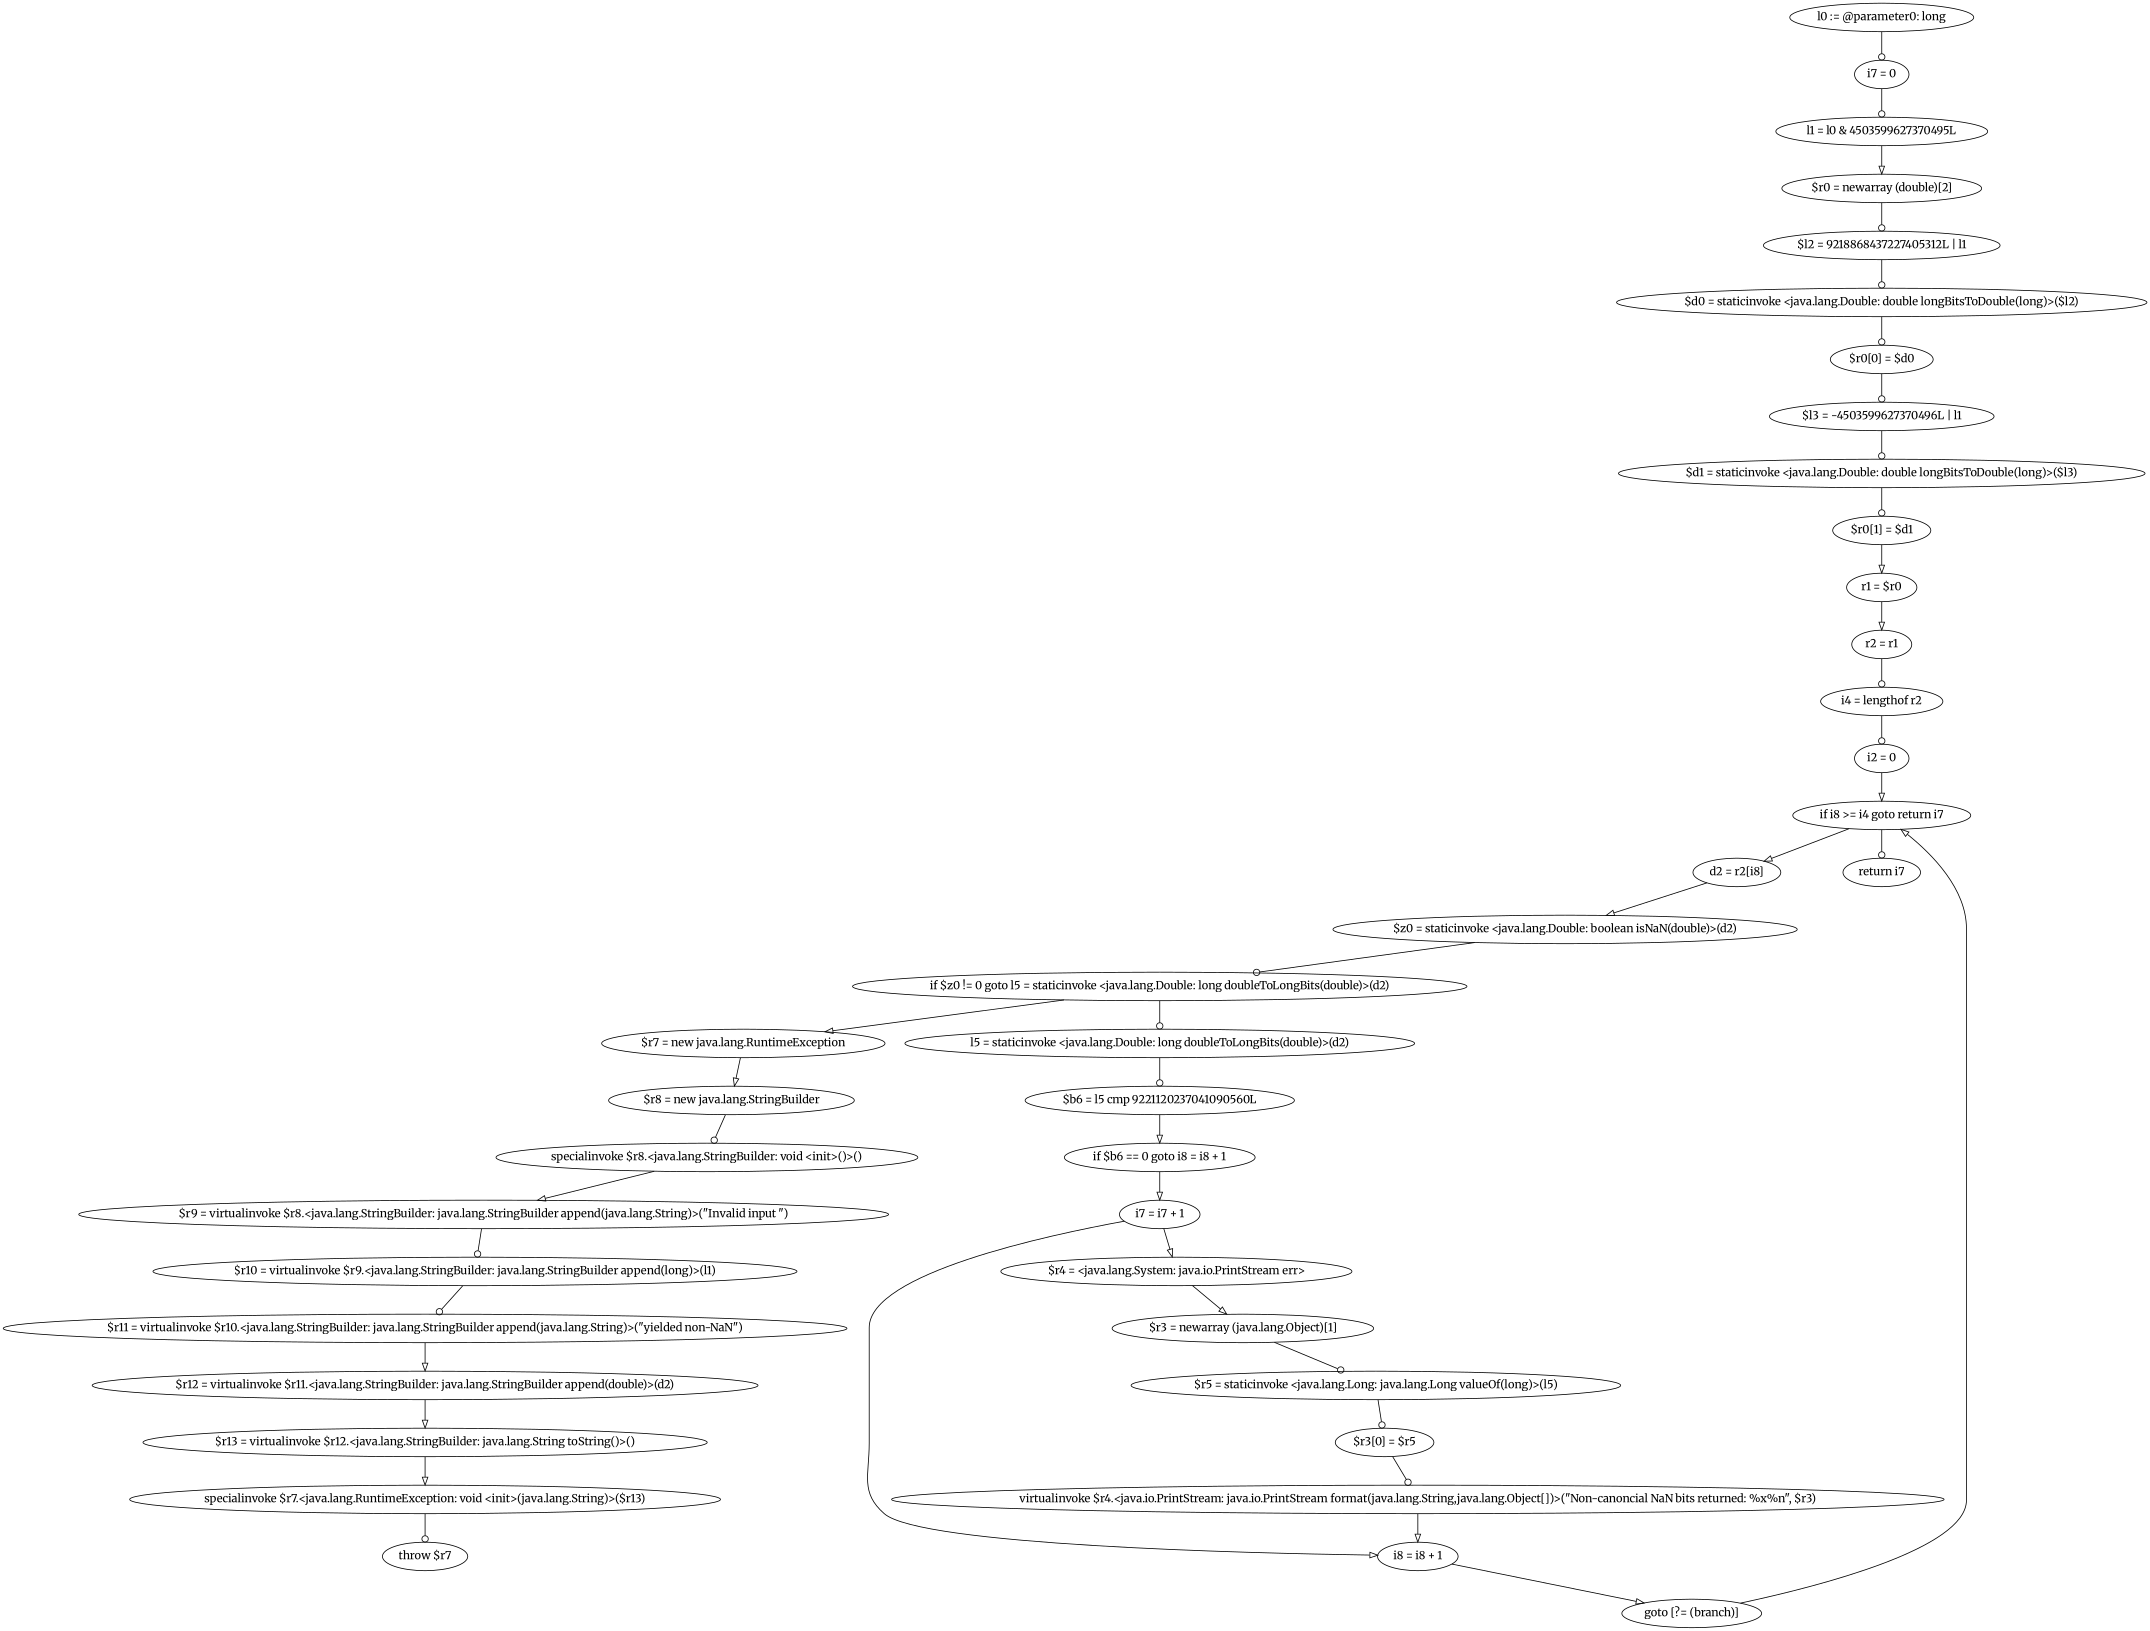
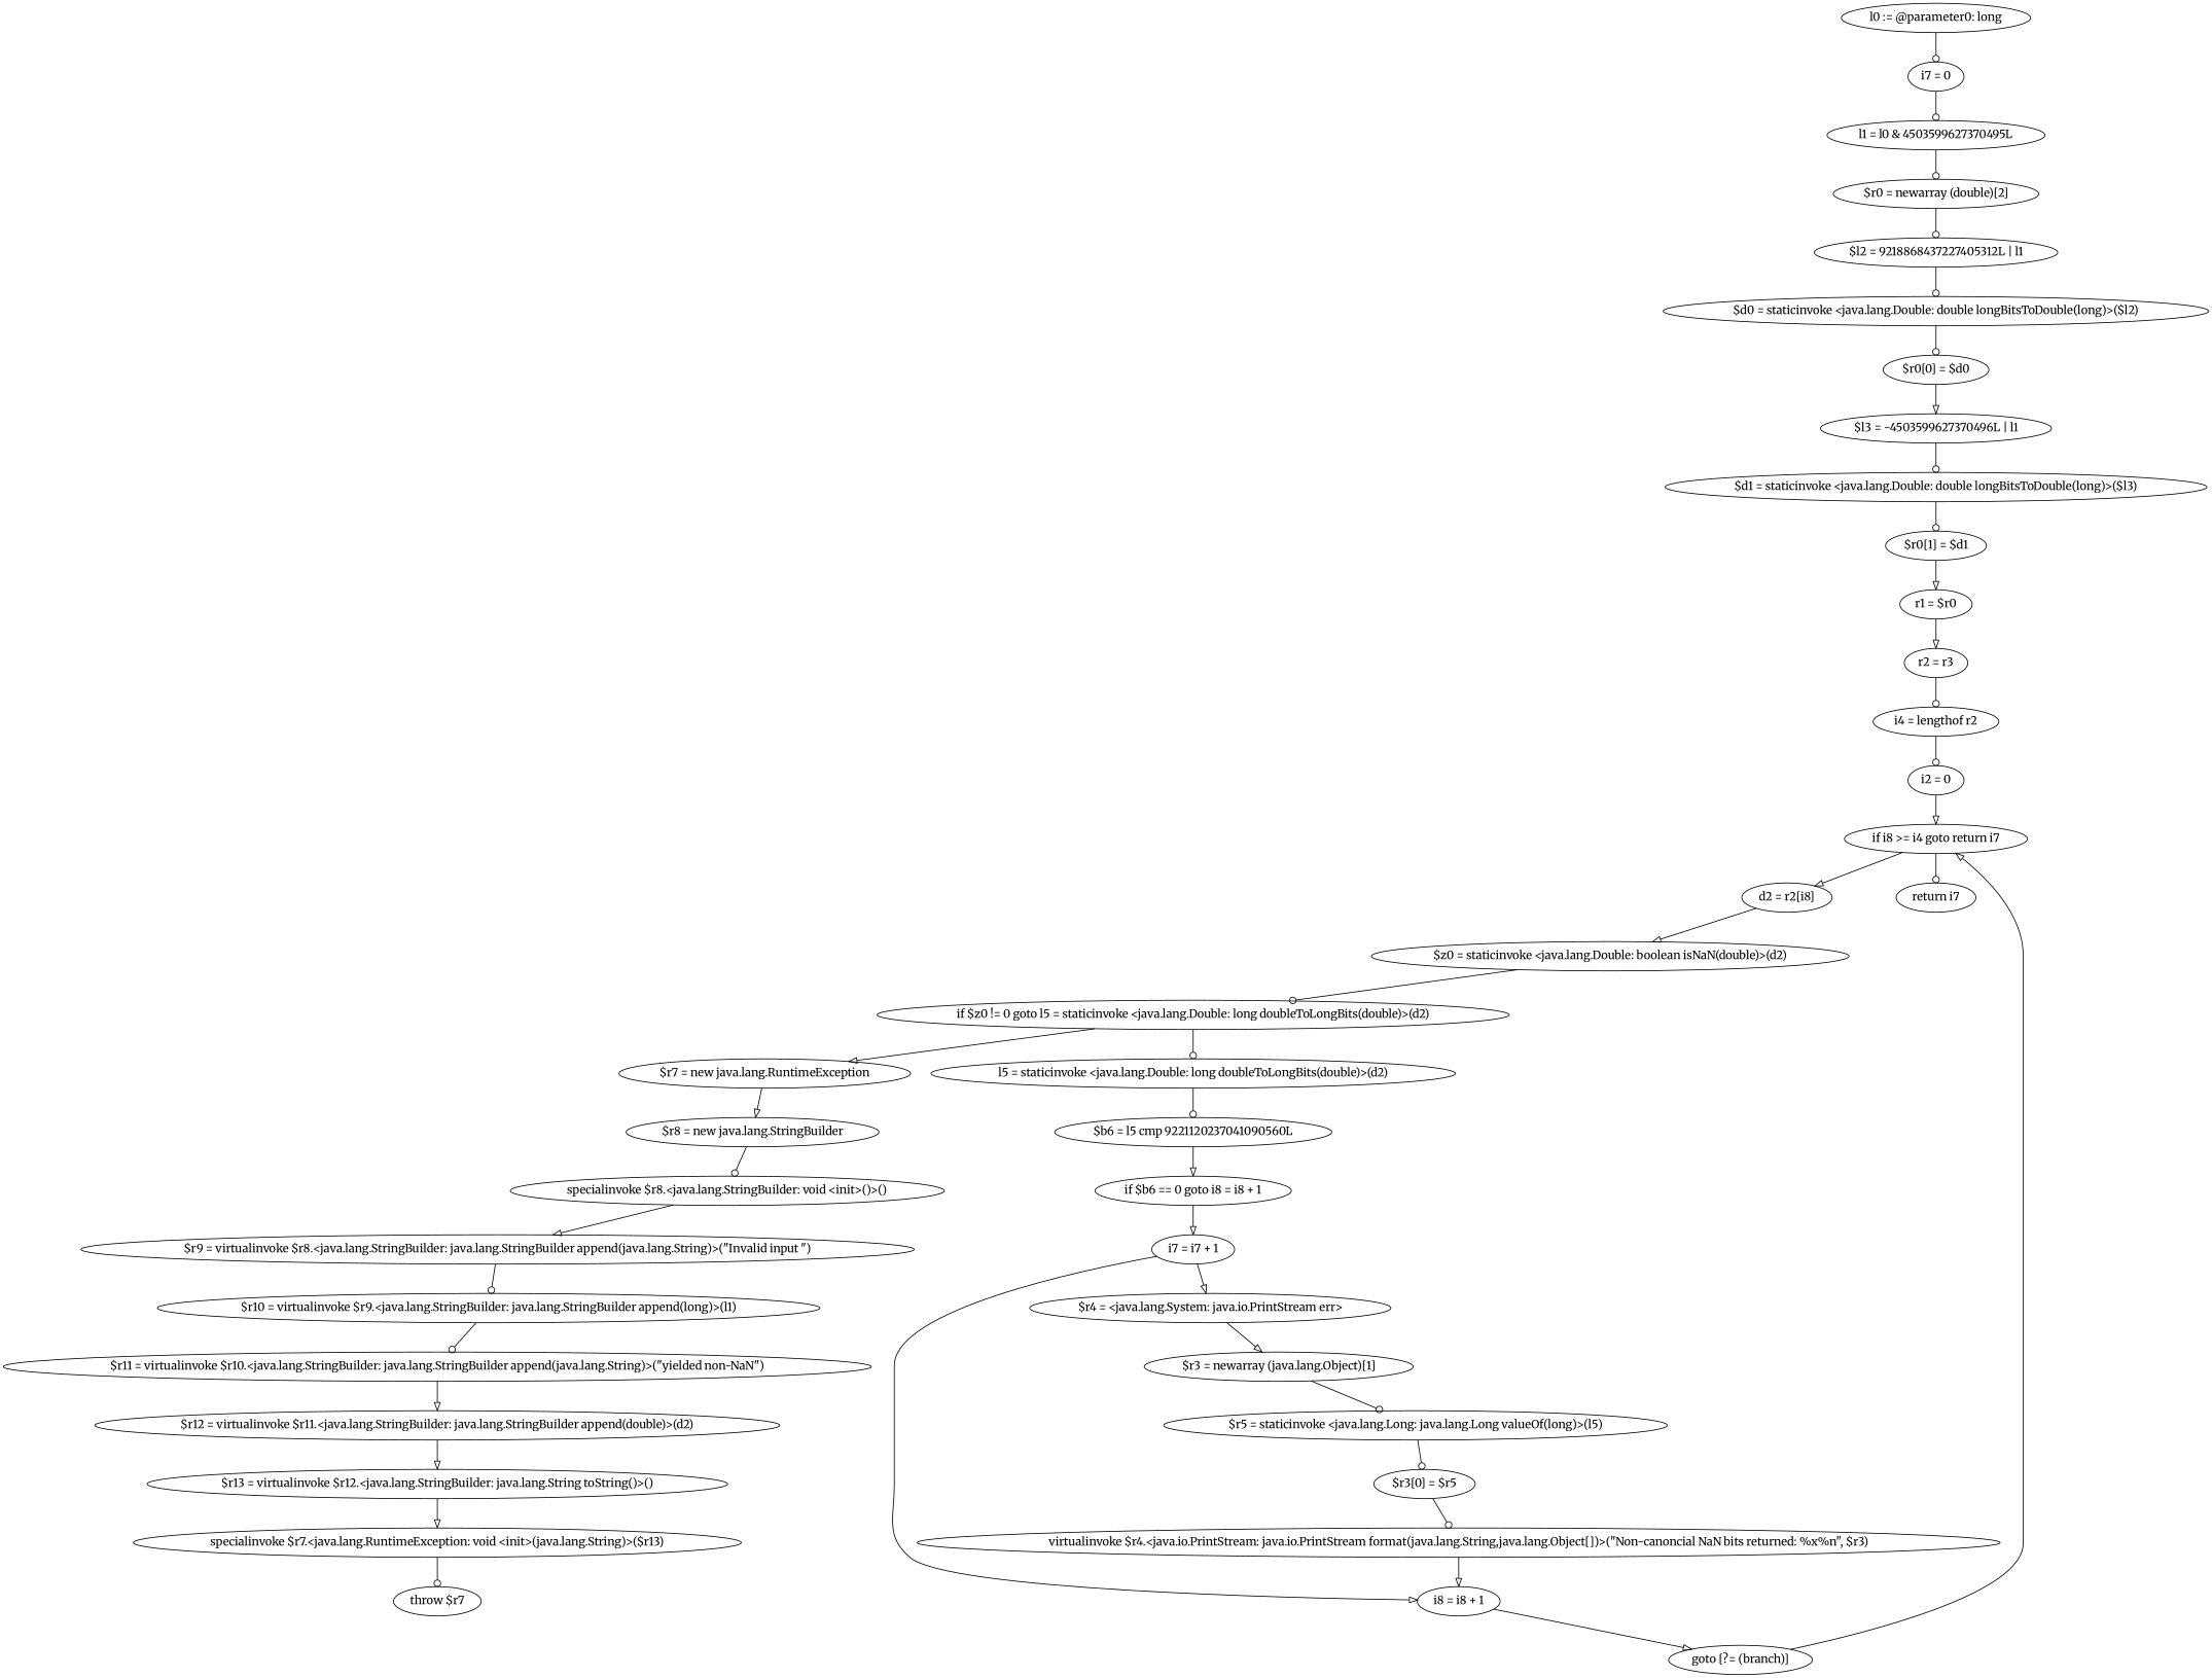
  digraph {
    fontname=Merriweather
    node [fontname=Merriweather]
    edge [arrowhead=onormal fontname=Merriweather]
    "l0 := @parameter0: long"
    "i7 = 0"
    "l1 = l0 & 4503599627370495L"
    "$r0 = newarray (double)[2]"
    "$l2 = 9218868437227405312L | l1"
    "$d0 = staticinvoke <java.lang.Double: double longBitsToDouble(long)>($l2)"
    "$r0[0] = $d0"
    "$l3 = -4503599627370496L | l1"
    "$d1 = staticinvoke <java.lang.Double: double longBitsToDouble(long)>($l3)"
    "$r0[1] = $d1"
    "r1 = $r0"
-   "r2 = r1"
+   "r2 = r1" [label="r2 = r3"]
    "i4 = lengthof r2"
    n14 [label="i2 = 0"]
    "if i8 >= i4 goto return i7"
    "d2 = r2[i8]"
    "return i7"
    "$z0 = staticinvoke <java.lang.Double: boolean isNaN(double)>(d2)"
    "if $z0 != 0 goto l5 = staticinvoke <java.lang.Double: long doubleToLongBits(double)>(d2)"
    "$r7 = new java.lang.RuntimeException"
    "l5 = staticinvoke <java.lang.Double: long doubleToLongBits(double)>(d2)"
    "$r8 = new java.lang.StringBuilder"
    "$b6 = l5 cmp 9221120237041090560L"
    "specialinvoke $r8.<java.lang.StringBuilder: void <init>()>()"
    "$r9 = virtualinvoke $r8.<java.lang.StringBuilder: java.lang.StringBuilder append(java.lang.String)>(\"Invalid input \")"
    "$r10 = virtualinvoke $r9.<java.lang.StringBuilder: java.lang.StringBuilder append(long)>(l1)"
    "$r11 = virtualinvoke $r10.<java.lang.StringBuilder: java.lang.StringBuilder append(java.lang.String)>(\"yielded non-NaN\")"
    "$r12 = virtualinvoke $r11.<java.lang.StringBuilder: java.lang.StringBuilder append(double)>(d2)"
    "$r13 = virtualinvoke $r12.<java.lang.StringBuilder: java.lang.String toString()>()"
    "specialinvoke $r7.<java.lang.RuntimeException: void <init>(java.lang.String)>($r13)"
    "throw $r7"
    "if $b6 == 0 goto i8 = i8 + 1"
    "i7 = i7 + 1"
    "i8 = i8 + 1"
    "$r4 = <java.lang.System: java.io.PrintStream err>"
    "goto [?= (branch)]"
    "$r3 = newarray (java.lang.Object)[1]"
    "$r5 = staticinvoke <java.lang.Long: java.lang.Long valueOf(long)>(l5)"
    "$r3[0] = $r5"
    "virtualinvoke $r4.<java.io.PrintStream: java.io.PrintStream format(java.lang.String,java.lang.Object[])>(\"Non-canoncial NaN bits returned: %x%n\", $r3)"
    "l0 := @parameter0: long" -> "i7 = 0" [arrowhead=odot]
    "i7 = 0" -> "l1 = l0 & 4503599627370495L" [arrowhead=odot]
-   "l1 = l0 & 4503599627370495L" -> "$r0 = newarray (double)[2]"
+   "l1 = l0 & 4503599627370495L" -> "$r0 = newarray (double)[2]" [arrowhead=odot]
    "$r0 = newarray (double)[2]" -> "$l2 = 9218868437227405312L | l1" [arrowhead=odot]
    "$l2 = 9218868437227405312L | l1" -> "$d0 = staticinvoke <java.lang.Double: double longBitsToDouble(long)>($l2)" [arrowhead=odot]
    "$d0 = staticinvoke <java.lang.Double: double longBitsToDouble(long)>($l2)" -> "$r0[0] = $d0" [arrowhead=odot]
-   "$r0[0] = $d0" -> "$l3 = -4503599627370496L | l1" [arrowhead=odot]
+   "$r0[0] = $d0" -> "$l3 = -4503599627370496L | l1"
    "$l3 = -4503599627370496L | l1" -> "$d1 = staticinvoke <java.lang.Double: double longBitsToDouble(long)>($l3)" [arrowhead=odot]
    "$d1 = staticinvoke <java.lang.Double: double longBitsToDouble(long)>($l3)" -> "$r0[1] = $d1" [arrowhead=odot]
    "$r0[1] = $d1" -> "r1 = $r0"
    "r1 = $r0" -> "r2 = r1"
    "r2 = r1" -> "i4 = lengthof r2" [arrowhead=odot]
    "i4 = lengthof r2" -> n14 [arrowhead=odot]
    n14 -> "if i8 >= i4 goto return i7"
    "if i8 >= i4 goto return i7" -> "d2 = r2[i8]"
    "if i8 >= i4 goto return i7" -> "return i7" [arrowhead=odot]
    "d2 = r2[i8]" -> "$z0 = staticinvoke <java.lang.Double: boolean isNaN(double)>(d2)"
    "$z0 = staticinvoke <java.lang.Double: boolean isNaN(double)>(d2)" -> "if $z0 != 0 goto l5 = staticinvoke <java.lang.Double: long doubleToLongBits(double)>(d2)" [arrowhead=odot]
    "if $z0 != 0 goto l5 = staticinvoke <java.lang.Double: long doubleToLongBits(double)>(d2)" -> "$r7 = new java.lang.RuntimeException"
    "if $z0 != 0 goto l5 = staticinvoke <java.lang.Double: long doubleToLongBits(double)>(d2)" -> "l5 = staticinvoke <java.lang.Double: long doubleToLongBits(double)>(d2)" [arrowhead=odot]
    "$r7 = new java.lang.RuntimeException" -> "$r8 = new java.lang.StringBuilder"
    "l5 = staticinvoke <java.lang.Double: long doubleToLongBits(double)>(d2)" -> "$b6 = l5 cmp 9221120237041090560L" [arrowhead=odot]
    "$r8 = new java.lang.StringBuilder" -> "specialinvoke $r8.<java.lang.StringBuilder: void <init>()>()" [arrowhead=odot]
    "$b6 = l5 cmp 9221120237041090560L" -> "if $b6 == 0 goto i8 = i8 + 1"
    "specialinvoke $r8.<java.lang.StringBuilder: void <init>()>()" -> "$r9 = virtualinvoke $r8.<java.lang.StringBuilder: java.lang.StringBuilder append(java.lang.String)>(\"Invalid input \")"
    "$r9 = virtualinvoke $r8.<java.lang.StringBuilder: java.lang.StringBuilder append(java.lang.String)>(\"Invalid input \")" -> "$r10 = virtualinvoke $r9.<java.lang.StringBuilder: java.lang.StringBuilder append(long)>(l1)" [arrowhead=odot]
    "$r10 = virtualinvoke $r9.<java.lang.StringBuilder: java.lang.StringBuilder append(long)>(l1)" -> "$r11 = virtualinvoke $r10.<java.lang.StringBuilder: java.lang.StringBuilder append(java.lang.String)>(\"yielded non-NaN\")" [arrowhead=odot]
    "$r11 = virtualinvoke $r10.<java.lang.StringBuilder: java.lang.StringBuilder append(java.lang.String)>(\"yielded non-NaN\")" -> "$r12 = virtualinvoke $r11.<java.lang.StringBuilder: java.lang.StringBuilder append(double)>(d2)"
    "$r12 = virtualinvoke $r11.<java.lang.StringBuilder: java.lang.StringBuilder append(double)>(d2)" -> "$r13 = virtualinvoke $r12.<java.lang.StringBuilder: java.lang.String toString()>()"
    "$r13 = virtualinvoke $r12.<java.lang.StringBuilder: java.lang.String toString()>()" -> "specialinvoke $r7.<java.lang.RuntimeException: void <init>(java.lang.String)>($r13)"
    "specialinvoke $r7.<java.lang.RuntimeException: void <init>(java.lang.String)>($r13)" -> "throw $r7" [arrowhead=odot]
    "if $b6 == 0 goto i8 = i8 + 1" -> "i7 = i7 + 1"
    "i7 = i7 + 1" -> "i8 = i8 + 1"
    "i7 = i7 + 1" -> "$r4 = <java.lang.System: java.io.PrintStream err>"
    "i8 = i8 + 1" -> "goto [?= (branch)]"
    "$r4 = <java.lang.System: java.io.PrintStream err>" -> "$r3 = newarray (java.lang.Object)[1]"
    "goto [?= (branch)]" -> "if i8 >= i4 goto return i7"
    "$r3 = newarray (java.lang.Object)[1]" -> "$r5 = staticinvoke <java.lang.Long: java.lang.Long valueOf(long)>(l5)" [arrowhead=odot]
    "$r5 = staticinvoke <java.lang.Long: java.lang.Long valueOf(long)>(l5)" -> "$r3[0] = $r5" [arrowhead=odot]
    "$r3[0] = $r5" -> "virtualinvoke $r4.<java.io.PrintStream: java.io.PrintStream format(java.lang.String,java.lang.Object[])>(\"Non-canoncial NaN bits returned: %x%n\", $r3)" [arrowhead=odot]
    "virtualinvoke $r4.<java.io.PrintStream: java.io.PrintStream format(java.lang.String,java.lang.Object[])>(\"Non-canoncial NaN bits returned: %x%n\", $r3)" -> "i8 = i8 + 1"
  }
